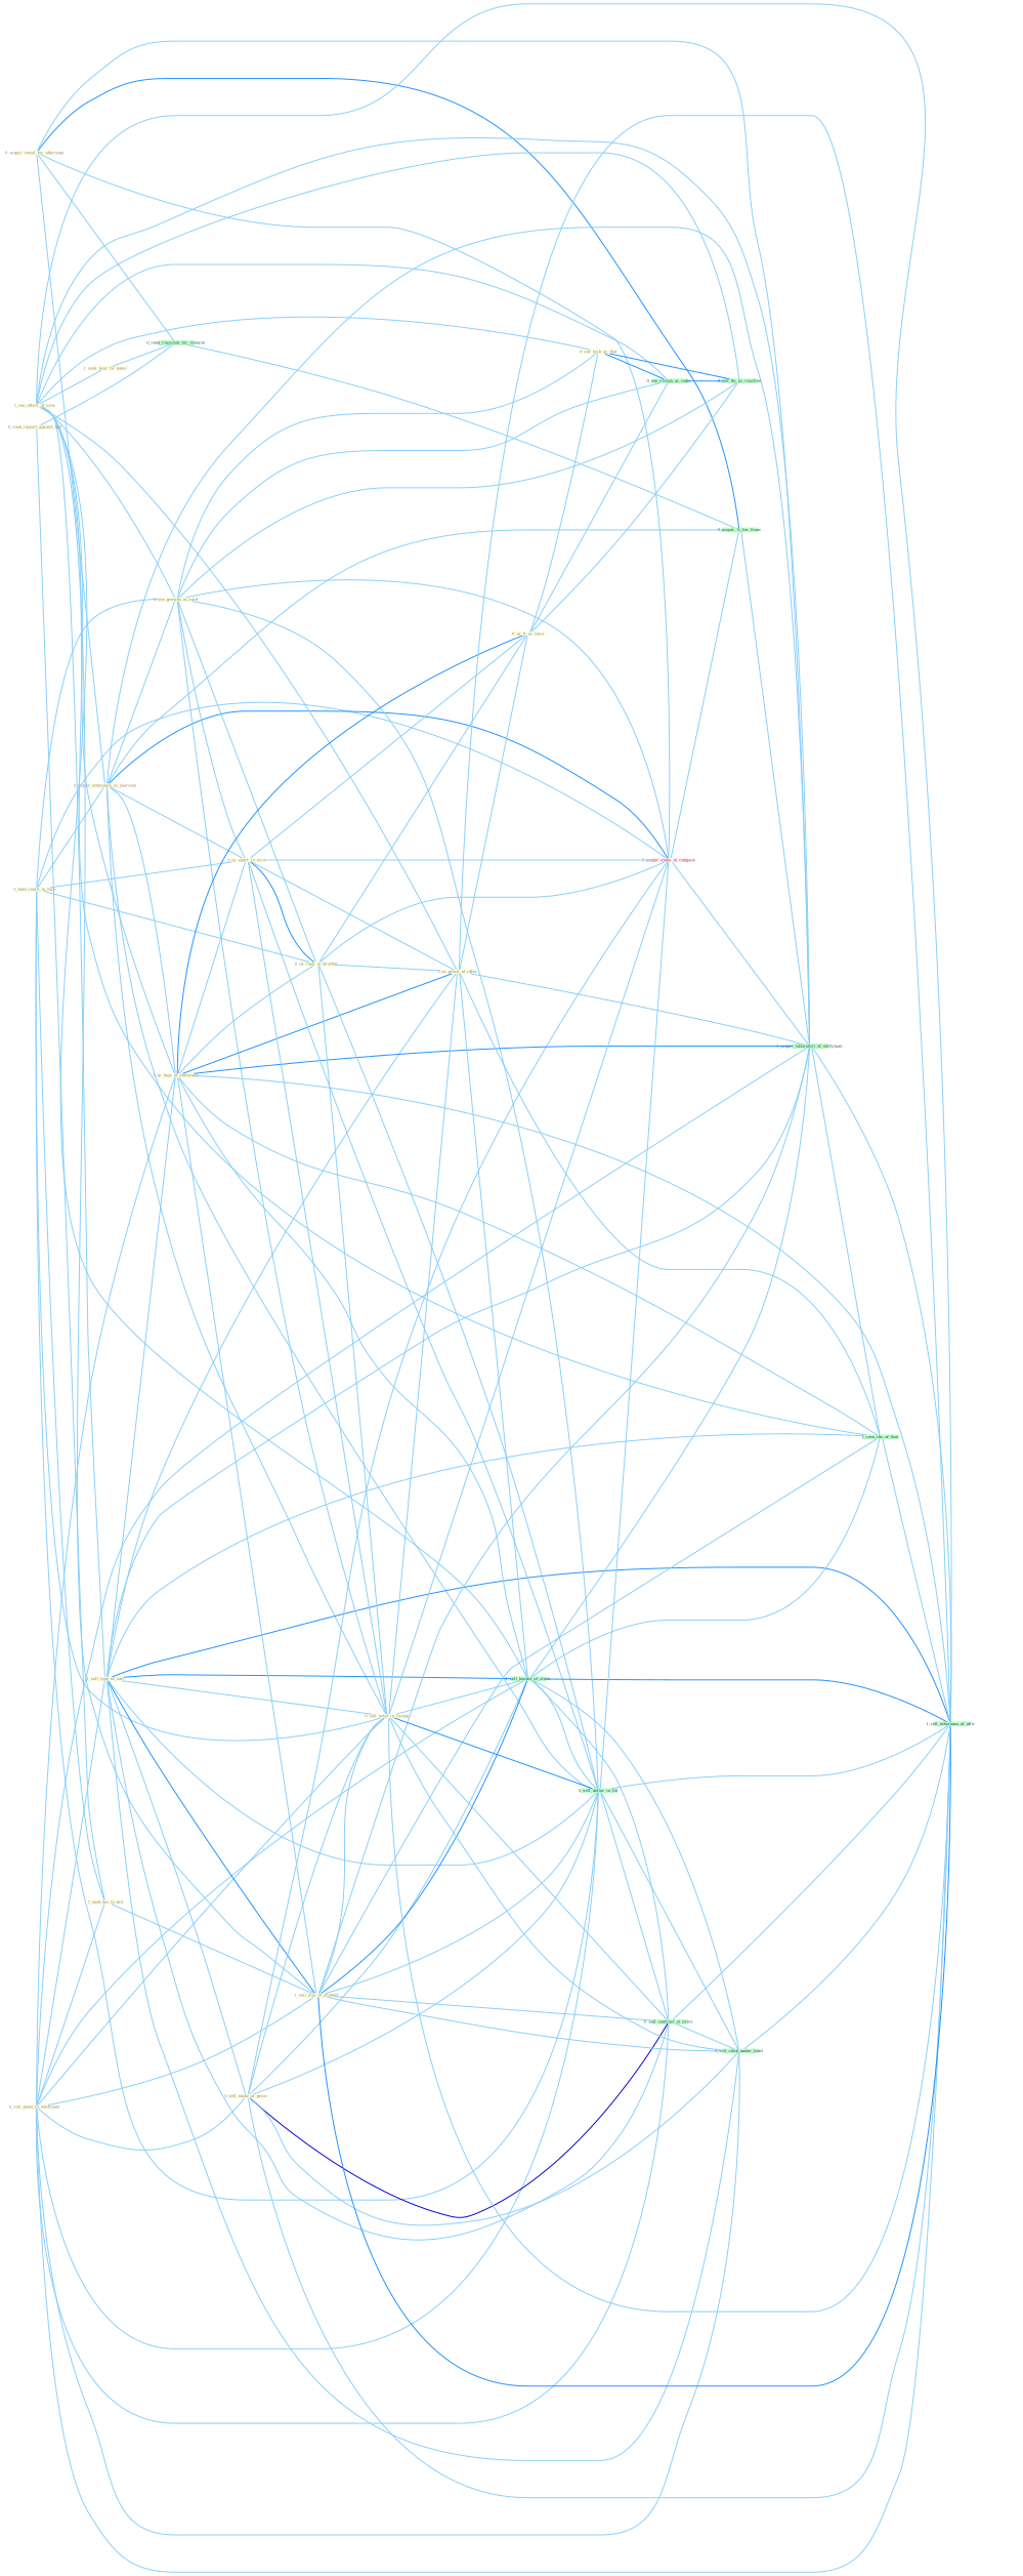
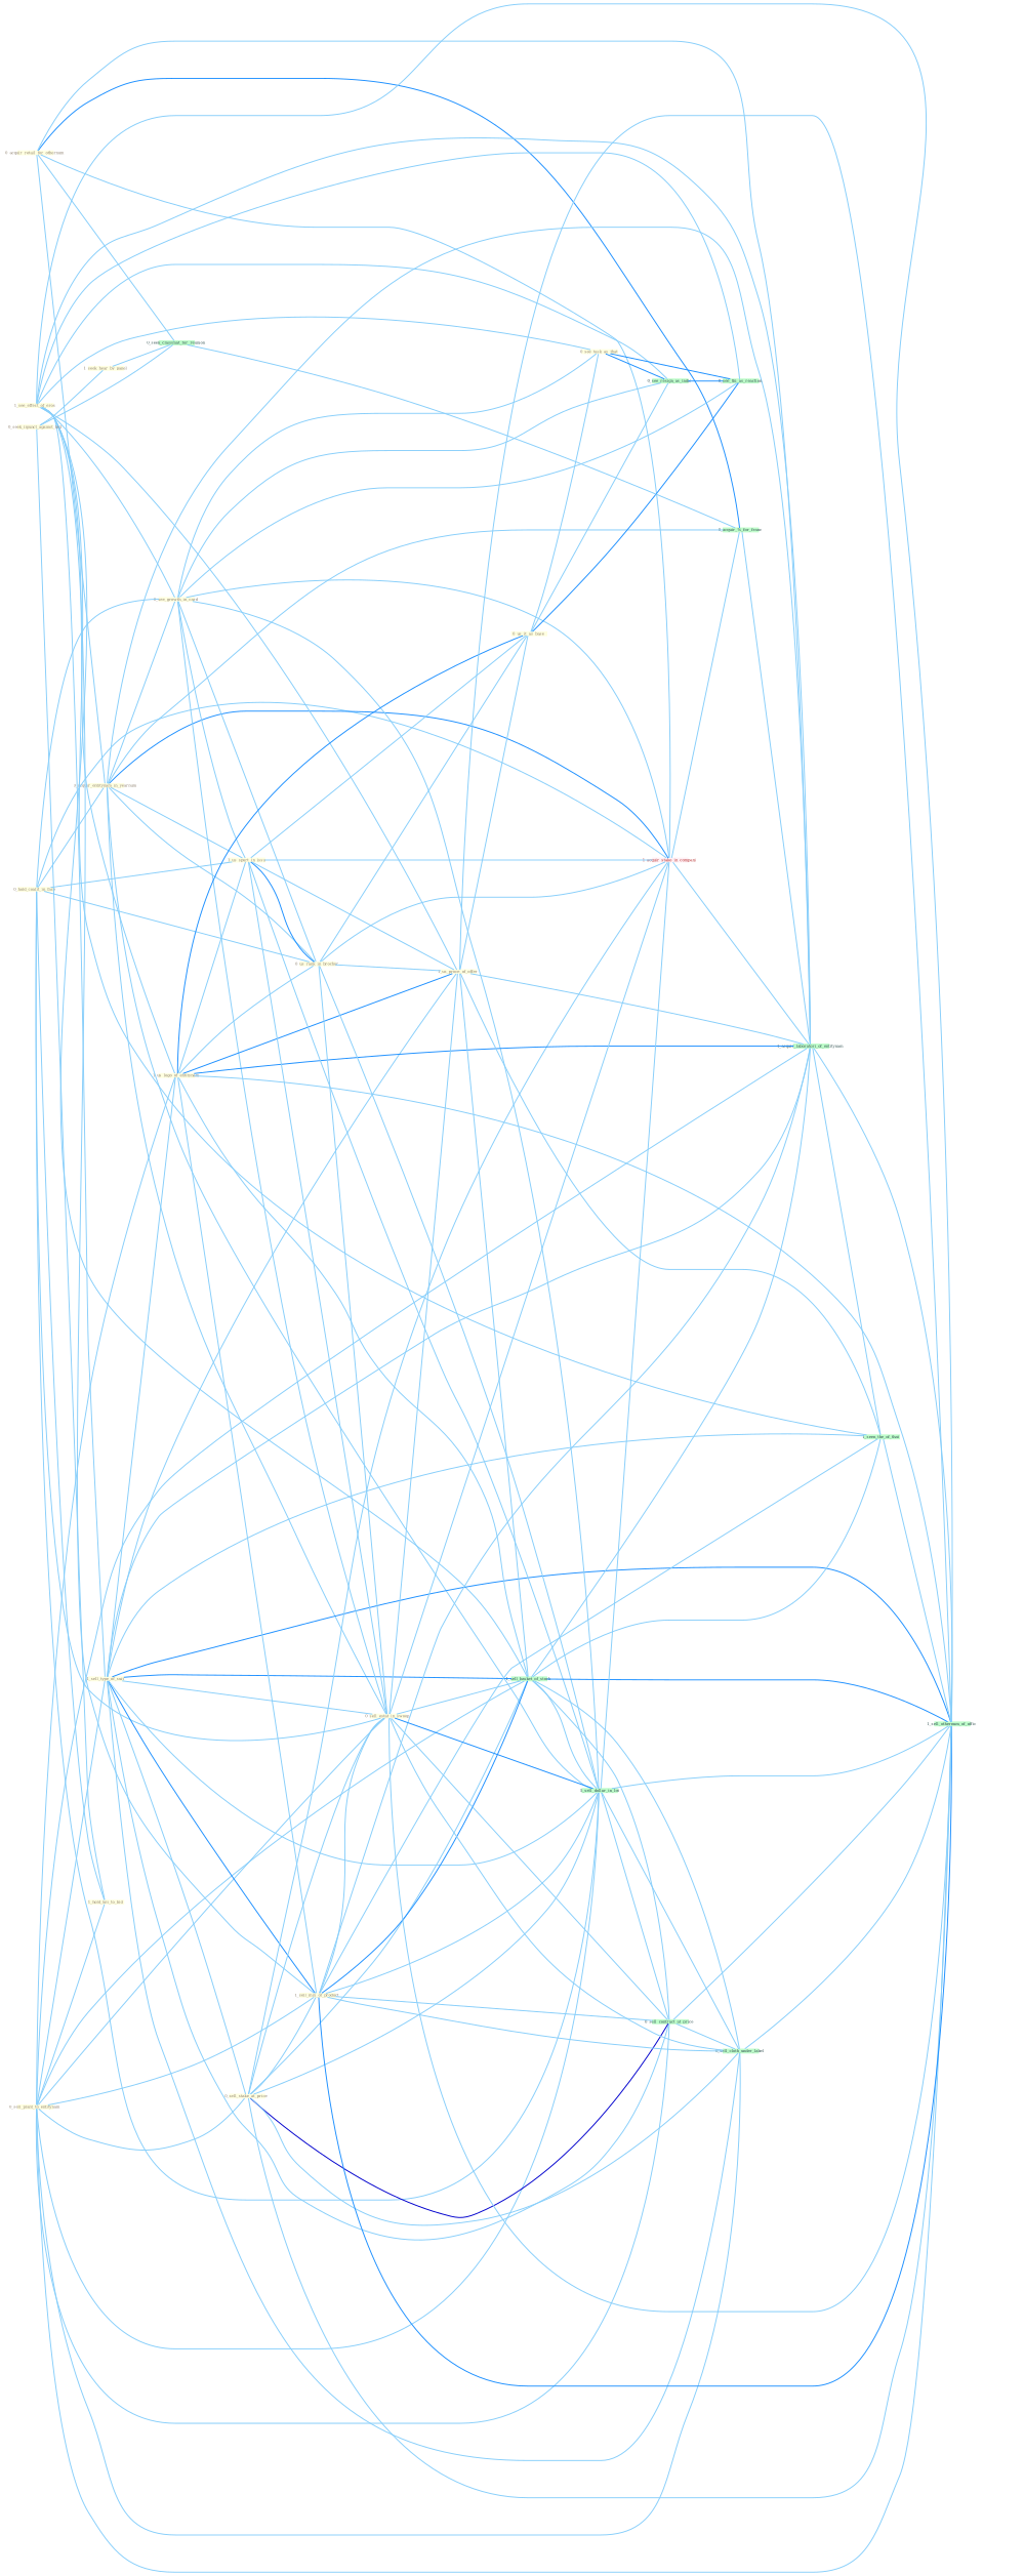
  graph {
    fontname="DejaVu Serif"
    rankdir=LR
    node [color="#ffffe0" fixedsize=true fontcolor="#8b7d6b" fontname="DejaVu Serif" fontsize=4 shape=polygon style=filled]
    edge [color="#87cefa" fontname="DejaVu Serif" w=1]
    "0_acquir_retail_for_othernum " [height=.06 width=.5]
    "0_sell_plant_to_entitynam " [height=.06 width=.5]
    "0_hold_coalit_in_face " [height=.06 width=.5]
    "0_acquir_entitynam_in_yearnum " [height=.06 width=.5]
    "1_see_effect_of_eros " [height=.06 width=.5]
    "0_seek_injunct_against_bid " [height=.06 width=.5]
    "1_sell_type_of_suit " [height=.06 width=.5]
    "1_seek_hear_by_panel " [height=.06 width=.5]
    "0_sell_stake_at_price " [height=.06 width=.5]
    "0_see_growth_in_card " [height=.06 width=.5]
    "1_us_logo_of_entitynam " [height=.06 width=.5]
    "1_us_spurt_in_issu " [height=.06 width=.5]
    "1_sell_mix_of_product " [height=.06 width=.5]
    "0_us_rank_in_brochur " [height=.06 width=.5]
    "1_us_proce_of_offer " [height=.06 width=.5]
    "1_hold_kei_to_bid " [height=.06 width=.5]
    "0_sell_estat_in_swoop " [height=.06 width=.5]
    "0_us_it_as_base " [height=.06 width=.5]
    "0_see_task_as_that " [height=.06 width=.5]
    "1_acquir_stake_in_compani " [color="#fff0f5" fontcolor="#b22222" height=.06 width=.5]
    "0_seek_classmat_for_reunion " [color="#BDFCC9" fontcolor="#2f4f4f" height=.06 width=.5]
    "0_acquir_%_for_franc " [color="#BDFCC9" fontcolor="#2f4f4f" height=.06 width=.5]
    "1_acquir_laboratori_of_entitynam " [color="#BDFCC9" fontcolor="#2f4f4f" height=.06 width=.5]
    "1_sell_basket_of_stock " [color="#BDFCC9" fontcolor="#2f4f4f" height=.06 width=.5]
-   "0_sell_dollar_in_lot " [color="#BDFCC9" fontcolor="#2f4f4f" height=.06 width=.5]
+   "0_sell_dollar_in_lot " [color="#BDFCC9" fontcolor="#2f4f4f" height=.06 width=.5 label="5_sell_dollar_in_lot"]
    "0_sell_contract_at_price " [color="#BDFCC9" fontcolor="#2f4f4f" height=.06 width=.5]
    "0_sell_cloth_under_label " [color="#BDFCC9" fontcolor="#2f4f4f" height=.06 width=.5]
    "1_sell_othernum_of_offic " [color="#BDFCC9" fontcolor="#2f4f4f" height=.06 width=.5]
    "0_see_resign_as_indic " [color="#BDFCC9" fontcolor="#2f4f4f" height=.06 width=.5]
    "1_seen_the_of_that " [color="#BDFCC9" fontcolor="#2f4f4f" height=.06 width=.5]
    "0_see_thi_as_reaction " [color="#BDFCC9" fontcolor="#2f4f4f" height=.06 width=.5]
    subgraph sub_1 {
      "0_acquir_retail_for_othernum "
      "0_sell_plant_to_entitynam "
      "0_hold_coalit_in_face "
      "0_acquir_entitynam_in_yearnum "
      "1_see_effect_of_eros "
      "0_seek_injunct_against_bid "
      "1_sell_type_of_suit "
      "1_seek_hear_by_panel "
      "0_sell_stake_at_price "
      "0_see_growth_in_card "
      "1_us_logo_of_entitynam "
      "1_us_spurt_in_issu "
      "1_sell_mix_of_product "
      "0_us_rank_in_brochur "
      "1_us_proce_of_offer "
      "1_hold_kei_to_bid "
      "0_sell_estat_in_swoop "
      "0_us_it_as_base "
      "0_see_task_as_that "
    }
    subgraph sub_2 {
      "1_acquir_stake_in_compani "
    }
    "0_acquir_retail_for_othernum " -- "0_acquir_entitynam_in_yearnum "
    "0_acquir_retail_for_othernum " -- "1_acquir_stake_in_compani "
    "0_acquir_retail_for_othernum " -- "0_seek_classmat_for_reunion "
    "0_acquir_retail_for_othernum " -- "0_acquir_%_for_franc " [color="#1e90ff" w=2]
    "0_acquir_retail_for_othernum " -- "1_acquir_laboratori_of_entitynam "
    "0_sell_plant_to_entitynam " -- "1_sell_type_of_suit "
    "0_sell_plant_to_entitynam " -- "0_sell_stake_at_price "
    "0_sell_plant_to_entitynam " -- "1_us_logo_of_entitynam "
    "0_sell_plant_to_entitynam " -- "1_sell_mix_of_product "
    "0_sell_plant_to_entitynam " -- "1_hold_kei_to_bid "
    "0_sell_plant_to_entitynam " -- "0_sell_estat_in_swoop "
    "0_sell_plant_to_entitynam " -- "1_acquir_laboratori_of_entitynam "
    "0_sell_plant_to_entitynam " -- "1_sell_basket_of_stock "
    "0_sell_plant_to_entitynam " -- "0_sell_dollar_in_lot "
    "0_sell_plant_to_entitynam " -- "0_sell_contract_at_price "
    "0_sell_plant_to_entitynam " -- "0_sell_cloth_under_label "
    "0_sell_plant_to_entitynam " -- "1_sell_othernum_of_offic "
    "0_hold_coalit_in_face " -- "0_acquir_entitynam_in_yearnum "
    "0_hold_coalit_in_face " -- "0_see_growth_in_card "
    "0_hold_coalit_in_face " -- "1_us_spurt_in_issu "
    "0_hold_coalit_in_face " -- "0_us_rank_in_brochur "
    "0_hold_coalit_in_face " -- "1_hold_kei_to_bid "
    "0_hold_coalit_in_face " -- "0_sell_estat_in_swoop "
    "0_hold_coalit_in_face " -- "1_acquir_stake_in_compani "
    "0_hold_coalit_in_face " -- "0_sell_dollar_in_lot "
    "0_acquir_entitynam_in_yearnum " -- "0_see_growth_in_card "
    "0_acquir_entitynam_in_yearnum " -- "1_us_spurt_in_issu "
-   "0_acquir_entitynam_in_yearnum " -- "1_us_logo_of_entitynam "
+   "0_acquir_entitynam_in_yearnum " -- "0_us_rank_in_brochur "
    "0_acquir_entitynam_in_yearnum " -- "0_sell_estat_in_swoop "
    "0_acquir_entitynam_in_yearnum " -- "1_acquir_stake_in_compani " [color="#1e90ff" w=2]
    "0_acquir_entitynam_in_yearnum " -- "0_acquir_%_for_franc "
    "0_acquir_entitynam_in_yearnum " -- "1_acquir_laboratori_of_entitynam "
    "0_acquir_entitynam_in_yearnum " -- "0_sell_dollar_in_lot "
    "1_see_effect_of_eros " -- "1_sell_type_of_suit "
    "1_see_effect_of_eros " -- "0_see_growth_in_card "
    "1_see_effect_of_eros " -- "1_us_logo_of_entitynam "
    "1_see_effect_of_eros " -- "1_sell_mix_of_product "
    "1_see_effect_of_eros " -- "1_us_proce_of_offer "
    "1_see_effect_of_eros " -- "0_see_task_as_that "
    "1_see_effect_of_eros " -- "1_acquir_laboratori_of_entitynam "
    "1_see_effect_of_eros " -- "1_sell_basket_of_stock "
    "1_see_effect_of_eros " -- "1_sell_othernum_of_offic "
    "1_see_effect_of_eros " -- "0_see_resign_as_indic "
    "1_see_effect_of_eros " -- "1_seen_the_of_that "
    "1_see_effect_of_eros " -- "0_see_thi_as_reaction "
-   "1_see_effect_of_eros " -- "1_seek_hear_by_panel "
+   "0_seek_injunct_against_bid " -- "1_seek_hear_by_panel "
    "0_seek_injunct_against_bid " -- "1_hold_kei_to_bid "
    "0_seek_injunct_against_bid " -- "0_seek_classmat_for_reunion "
    "1_sell_type_of_suit " -- "0_sell_stake_at_price "
    "1_sell_type_of_suit " -- "1_us_logo_of_entitynam "
    "1_sell_type_of_suit " -- "1_sell_mix_of_product " [color="#1e90ff" w=2]
    "1_sell_type_of_suit " -- "1_us_proce_of_offer "
    "1_sell_type_of_suit " -- "0_sell_estat_in_swoop "
    "1_sell_type_of_suit " -- "1_acquir_laboratori_of_entitynam "
    "1_sell_type_of_suit " -- "1_sell_basket_of_stock " [color="#1e90ff" w=2]
    "1_sell_type_of_suit " -- "0_sell_dollar_in_lot "
    "1_sell_type_of_suit " -- "0_sell_contract_at_price "
    "1_sell_type_of_suit " -- "0_sell_cloth_under_label "
    "1_sell_type_of_suit " -- "1_sell_othernum_of_offic " [color="#1e90ff" w=2]
    "1_sell_type_of_suit " -- "1_seen_the_of_that "
    "1_seek_hear_by_panel " -- "0_seek_classmat_for_reunion "
-   "1_hold_kei_to_bid " -- "1_sell_mix_of_product "
+   "0_sell_stake_at_price " -- "1_sell_mix_of_product "
    "0_sell_stake_at_price " -- "0_sell_estat_in_swoop "
    "0_sell_stake_at_price " -- "1_acquir_stake_in_compani "
    "0_sell_stake_at_price " -- "1_sell_basket_of_stock "
    "0_sell_stake_at_price " -- "0_sell_dollar_in_lot "
    "0_sell_stake_at_price " -- "0_sell_contract_at_price " [color="#0000cd" w=3]
    "0_sell_stake_at_price " -- "0_sell_cloth_under_label "
    "0_sell_stake_at_price " -- "1_sell_othernum_of_offic "
    "0_see_growth_in_card " -- "1_us_spurt_in_issu "
    "0_see_growth_in_card " -- "0_us_rank_in_brochur "
    "0_see_growth_in_card " -- "0_sell_estat_in_swoop "
    "0_see_growth_in_card " -- "0_see_task_as_that "
    "0_see_growth_in_card " -- "1_acquir_stake_in_compani "
    "0_see_growth_in_card " -- "0_sell_dollar_in_lot "
    "0_see_growth_in_card " -- "0_see_resign_as_indic "
    "0_see_growth_in_card " -- "0_see_thi_as_reaction "
    "1_us_logo_of_entitynam " -- "1_us_spurt_in_issu "
    "1_us_logo_of_entitynam " -- "1_sell_mix_of_product "
    "1_us_logo_of_entitynam " -- "0_us_rank_in_brochur "
    "1_us_logo_of_entitynam " -- "1_us_proce_of_offer " [color="#1e90ff" w=2]
    "1_us_logo_of_entitynam " -- "0_us_it_as_base " [color="#1e90ff"]
    "1_us_logo_of_entitynam " -- "1_acquir_laboratori_of_entitynam " [color="#1e90ff" w=2]
    "1_us_logo_of_entitynam " -- "1_sell_basket_of_stock "
    "1_us_logo_of_entitynam " -- "1_sell_othernum_of_offic "
-   "1_us_logo_of_entitynam " -- "1_seen_the_of_that "
    "1_us_spurt_in_issu " -- "0_us_rank_in_brochur " [color="#1e90ff" w=2]
    "1_us_spurt_in_issu " -- "1_us_proce_of_offer "
    "1_us_spurt_in_issu " -- "0_sell_estat_in_swoop "
    "1_us_spurt_in_issu " -- "0_us_it_as_base "
    "1_us_spurt_in_issu " -- "1_acquir_stake_in_compani "
    "1_us_spurt_in_issu " -- "0_sell_dollar_in_lot "
    "1_sell_mix_of_product " -- "0_sell_estat_in_swoop "
    "1_sell_mix_of_product " -- "1_acquir_laboratori_of_entitynam "
    "1_sell_mix_of_product " -- "1_sell_basket_of_stock " [color="#1e90ff" w=2]
    "1_sell_mix_of_product " -- "0_sell_dollar_in_lot "
    "1_sell_mix_of_product " -- "0_sell_contract_at_price "
    "1_sell_mix_of_product " -- "0_sell_cloth_under_label "
    "1_sell_mix_of_product " -- "1_sell_othernum_of_offic " [color="#1e90ff" w=2]
    "1_sell_mix_of_product " -- "1_seen_the_of_that "
    "0_us_rank_in_brochur " -- "1_us_proce_of_offer "
    "0_us_rank_in_brochur " -- "0_sell_estat_in_swoop "
    "0_us_rank_in_brochur " -- "0_us_it_as_base "
    "0_us_rank_in_brochur " -- "1_acquir_stake_in_compani "
    "0_us_rank_in_brochur " -- "0_sell_dollar_in_lot "
    "1_us_proce_of_offer " -- "0_us_it_as_base "
    "1_us_proce_of_offer " -- "1_acquir_laboratori_of_entitynam "
    "1_us_proce_of_offer " -- "1_sell_basket_of_stock "
    "1_us_proce_of_offer " -- "1_sell_othernum_of_offic "
    "1_us_proce_of_offer " -- "1_seen_the_of_that "
    "0_sell_estat_in_swoop " -- "1_us_proce_of_offer "
    "0_sell_estat_in_swoop " -- "1_acquir_stake_in_compani "
    "0_sell_estat_in_swoop " -- "1_sell_basket_of_stock "
    "0_sell_estat_in_swoop " -- "0_sell_dollar_in_lot " [color="#1e90ff" w=2]
    "0_sell_estat_in_swoop " -- "0_sell_contract_at_price "
    "0_sell_estat_in_swoop " -- "0_sell_cloth_under_label "
    "0_sell_estat_in_swoop " -- "1_sell_othernum_of_offic "
    "0_us_it_as_base " -- "0_see_task_as_that "
    "0_us_it_as_base " -- "0_see_resign_as_indic "
-   "0_us_it_as_base " -- "0_see_thi_as_reaction "
+   "0_us_it_as_base " -- "0_see_thi_as_reaction " [color="#1e90ff"]
    "0_see_task_as_that " -- "0_see_resign_as_indic " [color="#1e90ff" w=2]
    "0_see_task_as_that " -- "0_see_thi_as_reaction " [color="#1e90ff" w=2]
    "1_acquir_stake_in_compani " -- "0_acquir_%_for_franc "
    "1_acquir_stake_in_compani " -- "1_acquir_laboratori_of_entitynam "
    "0_seek_classmat_for_reunion " -- "0_acquir_%_for_franc "
    "0_acquir_%_for_franc " -- "1_acquir_laboratori_of_entitynam "
    "1_acquir_laboratori_of_entitynam " -- "1_sell_othernum_of_offic "
    "1_acquir_laboratori_of_entitynam " -- "1_seen_the_of_that "
    "1_sell_basket_of_stock " -- "1_acquir_laboratori_of_entitynam "
    "1_sell_basket_of_stock " -- "0_sell_dollar_in_lot "
    "1_sell_basket_of_stock " -- "0_sell_contract_at_price "
    "1_sell_basket_of_stock " -- "0_sell_cloth_under_label "
    "1_sell_basket_of_stock " -- "1_sell_othernum_of_offic " [color="#1e90ff" w=2]
    "1_sell_basket_of_stock " -- "1_seen_the_of_that "
    "0_sell_dollar_in_lot " -- "1_acquir_stake_in_compani "
    "0_sell_dollar_in_lot " -- "0_sell_contract_at_price "
    "0_sell_dollar_in_lot " -- "0_sell_cloth_under_label "
    "0_sell_dollar_in_lot " -- "1_sell_othernum_of_offic "
    "0_sell_contract_at_price " -- "0_sell_cloth_under_label "
    "0_sell_contract_at_price " -- "1_sell_othernum_of_offic "
    "0_sell_cloth_under_label " -- "1_sell_othernum_of_offic "
    "0_see_resign_as_indic " -- "0_see_thi_as_reaction " [color="#1e90ff" w=2]
    "1_seen_the_of_that " -- "1_sell_othernum_of_offic "
  }
